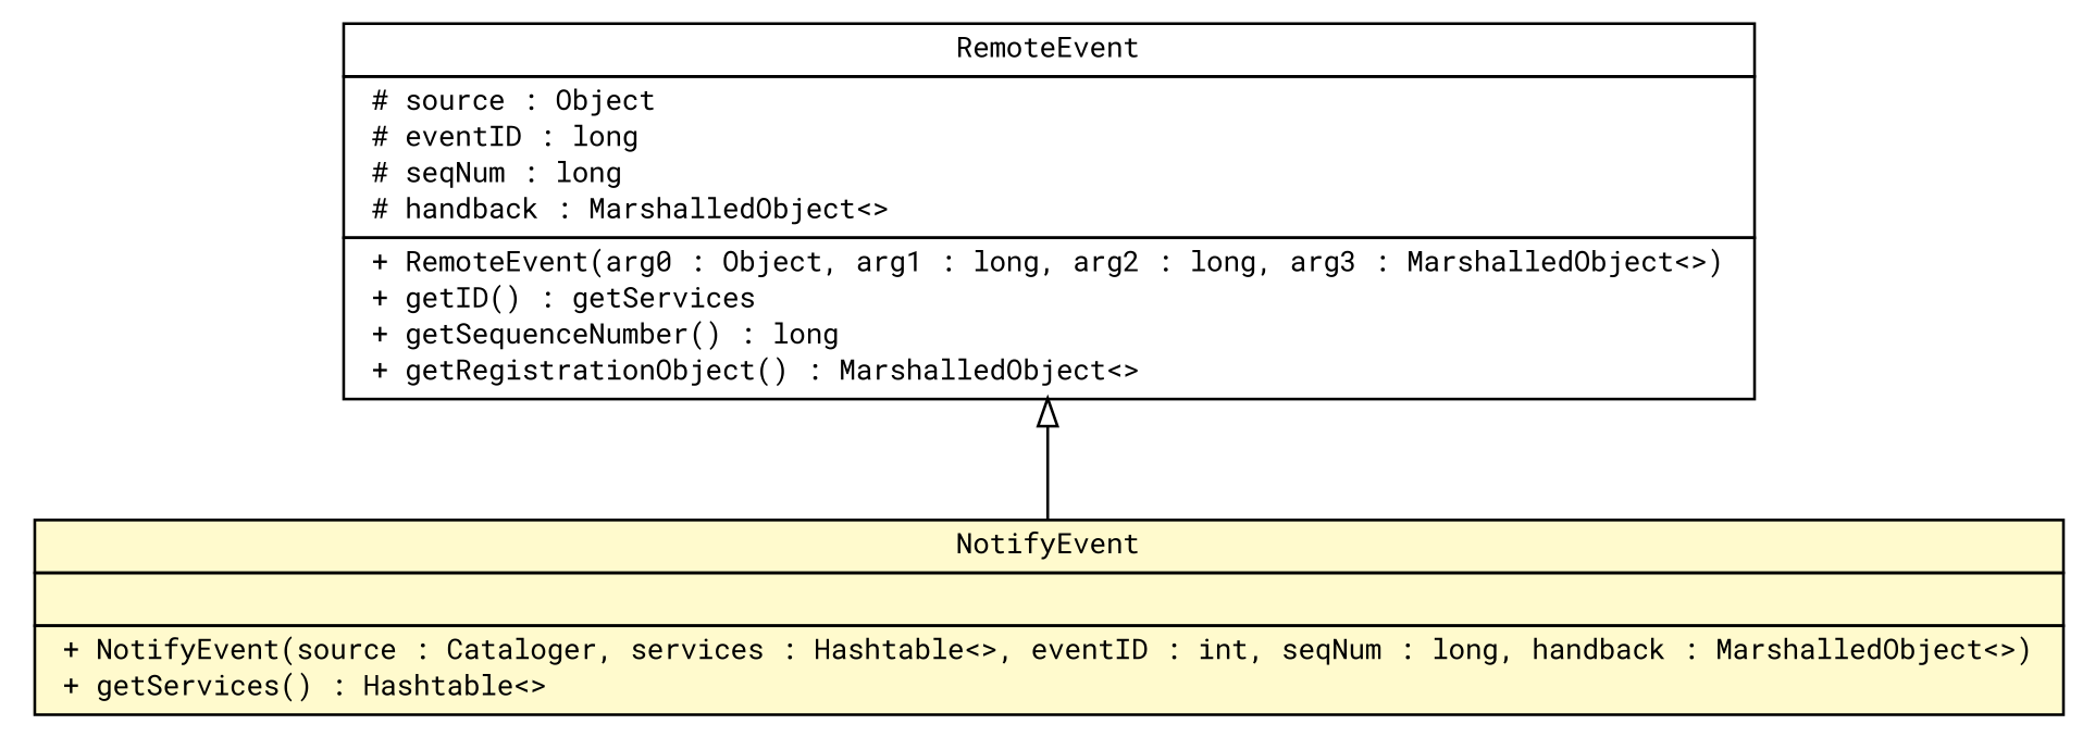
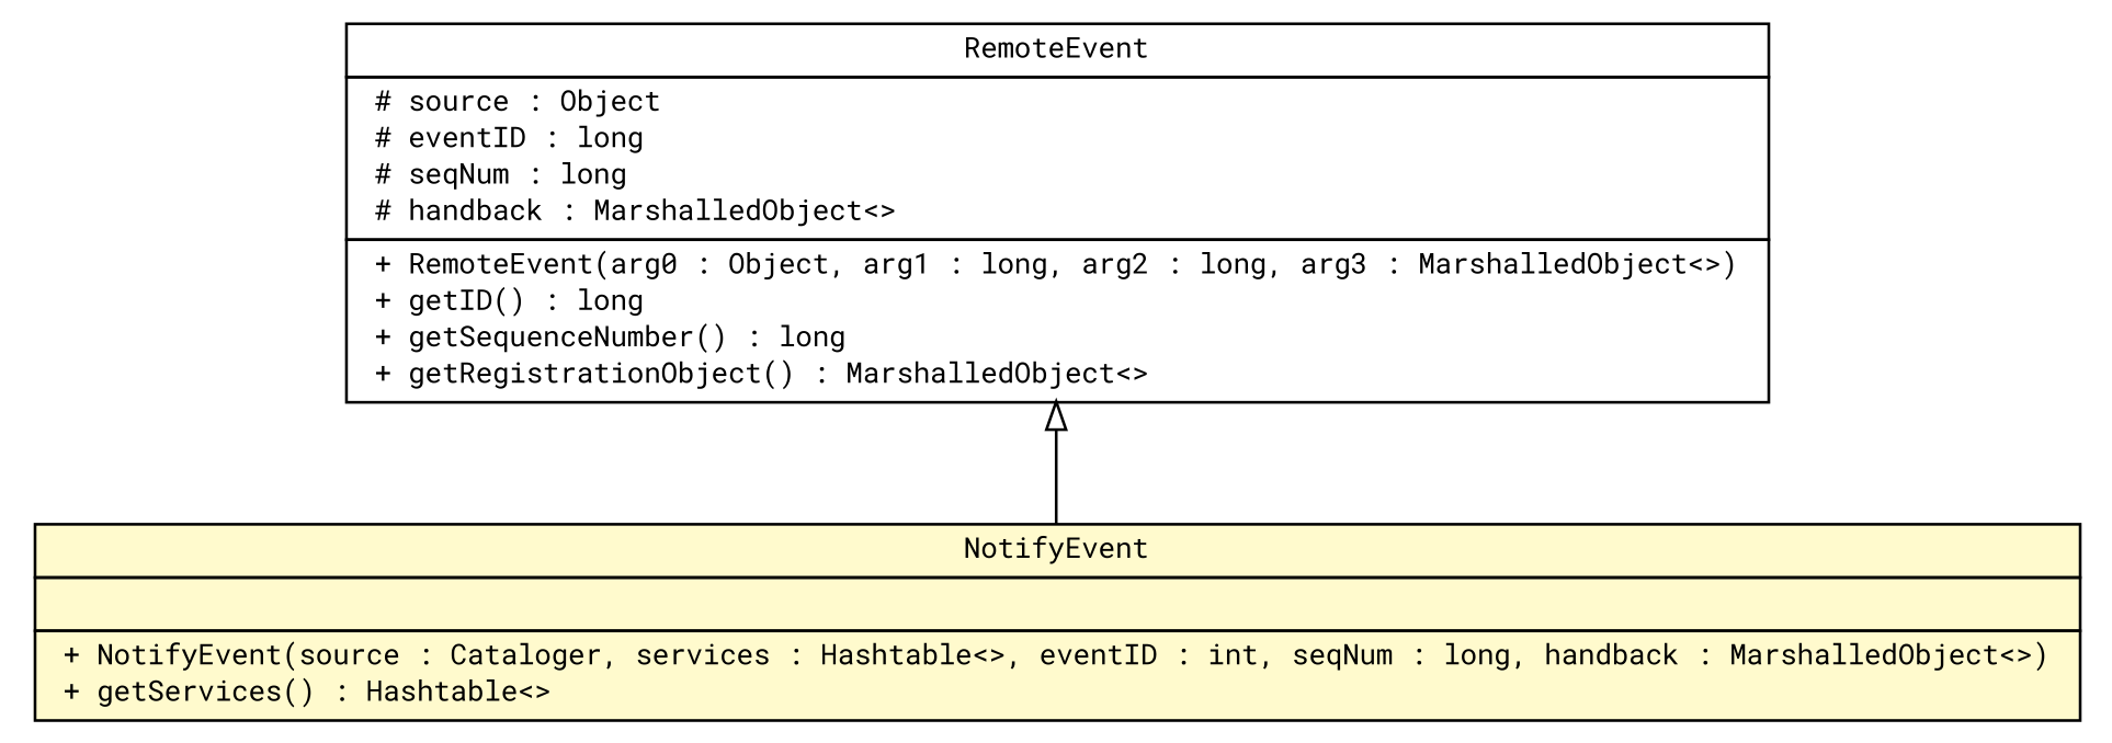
  digraph {
    nodesep=0.25
    ranksep=0.5
    fontname="Roboto Mono"
    node [fontcolor=black fontname="Roboto Mono" fontsize=10.0 shape=plaintext]
    n1 [label=<<table title="sorcer.core.provider.cataloger.NotifyEvent" border="0" cellborder="1" cellspacing="0" cellpadding="2" port="p" bgcolor="lemonChiffon" href="./NotifyEvent.html"> 		<tr><td><table border="0" cellspacing="0" cellpadding="1"> <tr><td align="center" balign="center"> NotifyEvent </td></tr> 		</table></td></tr> 		<tr><td><table border="0" cellspacing="0" cellpadding="1"> <tr><td align="left" balign="left">  </td></tr> 		</table></td></tr> 		<tr><td><table border="0" cellspacing="0" cellpadding="1"> <tr><td align="left" balign="left"> + NotifyEvent(source : Cataloger, services : Hashtable&lt;&gt;, eventID : int, seqNum : long, handback : MarshalledObject&lt;&gt;) </td></tr> <tr><td align="left" balign="left"> + getServices() : Hashtable&lt;&gt; </td></tr> 		</table></td></tr> 		</table>>]
-   n2 [label=<<table title="net.jini.core.event.RemoteEvent" border="0" cellborder="1" cellspacing="0" cellpadding="2" port="p" href="https://river.apache.org/doc/api/net/jini/core/event/RemoteEvent.html"> 		<tr><td><table border="0" cellspacing="0" cellpadding="1"> <tr><td align="center" balign="center"> RemoteEvent </td></tr> 		</table></td></tr> 		<tr><td><table border="0" cellspacing="0" cellpadding="1"> <tr><td align="left" balign="left"> # source : Object </td></tr> <tr><td align="left" balign="left"> # eventID : long </td></tr> <tr><td align="left" balign="left"> # seqNum : long </td></tr> <tr><td align="left" balign="left"> # handback : MarshalledObject&lt;&gt; </td></tr> 		</table></td></tr> 		<tr><td><table border="0" cellspacing="0" cellpadding="1"> <tr><td align="left" balign="left"> + RemoteEvent(arg0 : Object, arg1 : long, arg2 : long, arg3 : MarshalledObject&lt;&gt;) </td></tr> <tr><td align="left" balign="left"> + getID() : getServices </td></tr> <tr><td align="left" balign="left"> + getSequenceNumber() : long </td></tr> <tr><td align="left" balign="left"> + getRegistrationObject() : MarshalledObject&lt;&gt; </td></tr> 		</table></td></tr> 		</table>>]
+   n2 [label=<<table title="net.jini.core.event.RemoteEvent" border="0" cellborder="1" cellspacing="0" cellpadding="2" port="p" href="https://river.apache.org/doc/api/net/jini/core/event/RemoteEvent.html"> 		<tr><td><table border="0" cellspacing="0" cellpadding="1"> <tr><td align="center" balign="center"> RemoteEvent </td></tr> 		</table></td></tr> 		<tr><td><table border="0" cellspacing="0" cellpadding="1"> <tr><td align="left" balign="left"> # source : Object </td></tr> <tr><td align="left" balign="left"> # eventID : long </td></tr> <tr><td align="left" balign="left"> # seqNum : long </td></tr> <tr><td align="left" balign="left"> # handback : MarshalledObject&lt;&gt; </td></tr> 		</table></td></tr> 		<tr><td><table border="0" cellspacing="0" cellpadding="1"> <tr><td align="left" balign="left"> + RemoteEvent(arg0 : Object, arg1 : long, arg2 : long, arg3 : MarshalledObject&lt;&gt;) </td></tr> <tr><td align="left" balign="left"> + getID() : long </td></tr> <tr><td align="left" balign="left"> + getSequenceNumber() : long </td></tr> <tr><td align="left" balign="left"> + getRegistrationObject() : MarshalledObject&lt;&gt; </td></tr> 		</table></td></tr> 		</table>>]
    n2 -> n1 [arrowtail=empty dir=back fontname="Roboto Mono" fontsize=10 headport=p labelfontname=Helvetica labelfontsize=10 tailport=p style=solid]
  }
